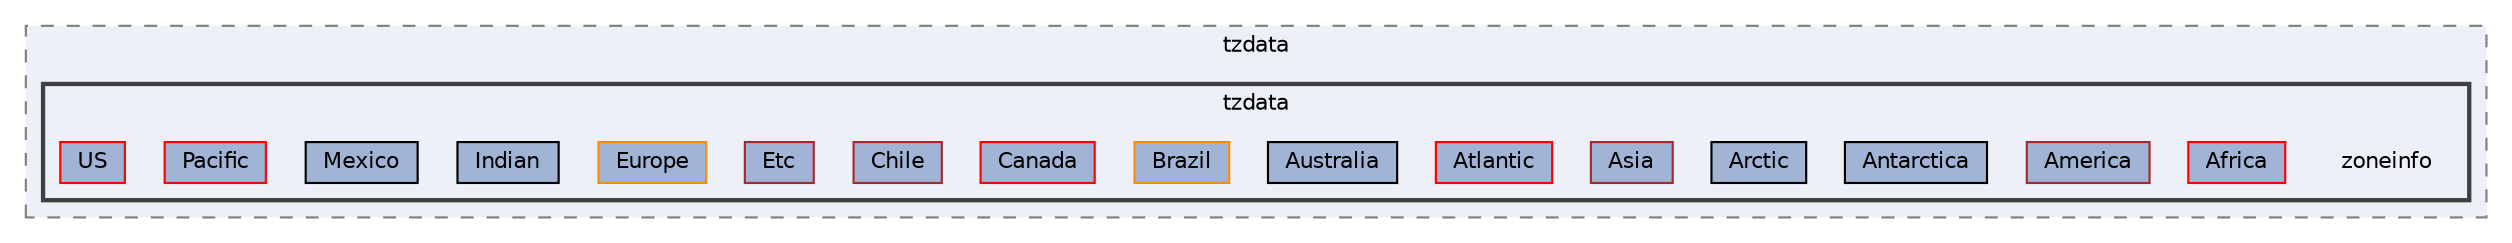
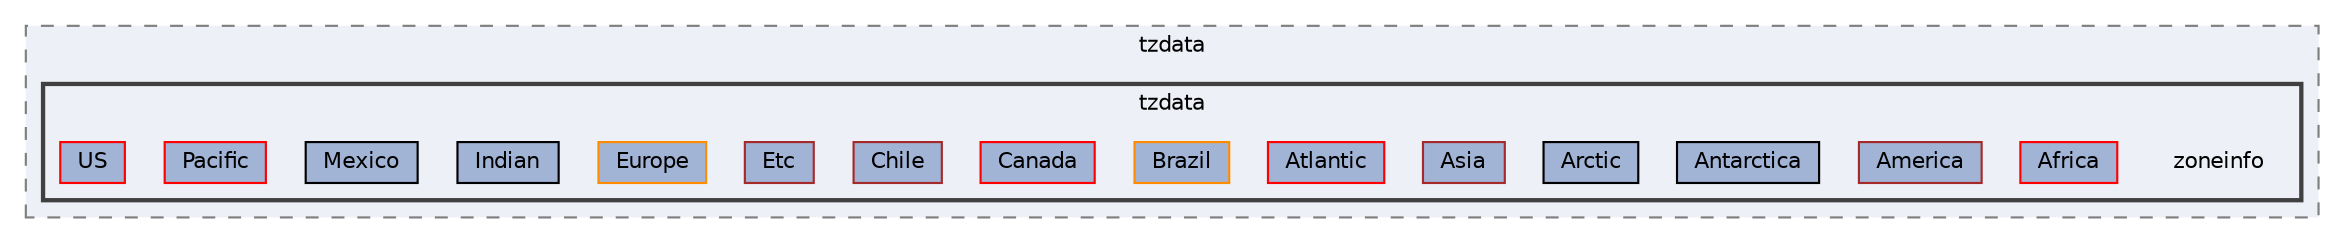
  digraph {
    compound=true
    node [fontname=Helvetica fontsize=10 shape=box color=brown fillcolor="#a2b4d6" style=filled]
    n1 [height=0.2 label=zoneinfo shape=plaintext width=0.4 fillcolor="" style=""]
    n2 [color=red height=0.2 label=Africa width=0.4]
    n3 [height=0.2 label=America width=0.4]
    n4 [color=black height=0.2 label=Antarctica width=0.4]
    n5 [color=black height=0.2 label=Arctic width=0.4]
    n6 [height=0.2 label=Asia width=0.4]
    n7 [color=red height=0.2 label=Atlantic width=0.4]
-   n8 [color=black height=0.2 label=Australia width=0.4]
    n9 [color=darkorange height=0.2 label=Brazil width=0.4]
    n10 [color=red height=0.2 label=Canada width=0.4]
    n11 [height=0.2 label=Chile width=0.4]
    n12 [height=0.2 label=Etc width=0.4]
    n13 [color=darkorange height=0.2 label=Europe width=0.4]
    n14 [color=black height=0.2 label=Indian width=0.4]
    n15 [color=black height=0.2 label=Mexico width=0.4]
    n16 [color=red height=0.2 label=Pacific width=0.4]
    n17 [color=red height=0.2 label=US width=0.4]
    subgraph cluster_1 {
      bgcolor="#edf0f7"
      fontname=Helvetica
      fontsize=10
      label=tzdata
      pencolor=grey50
      style="filled,dashed"
      subgraph cluster_2 {
        bgcolor="#edf0f7"
        fontname=Helvetica
        fontsize=10
        pencolor=grey25
        style="filled,bold"
        n1
        n2
        n3
        n4
        n5
        n6
        n7
-       n8
        n9
        n10
        n11
        n12
        n13
        n14
        n15
        n16
        n17
      }
    }
  }
